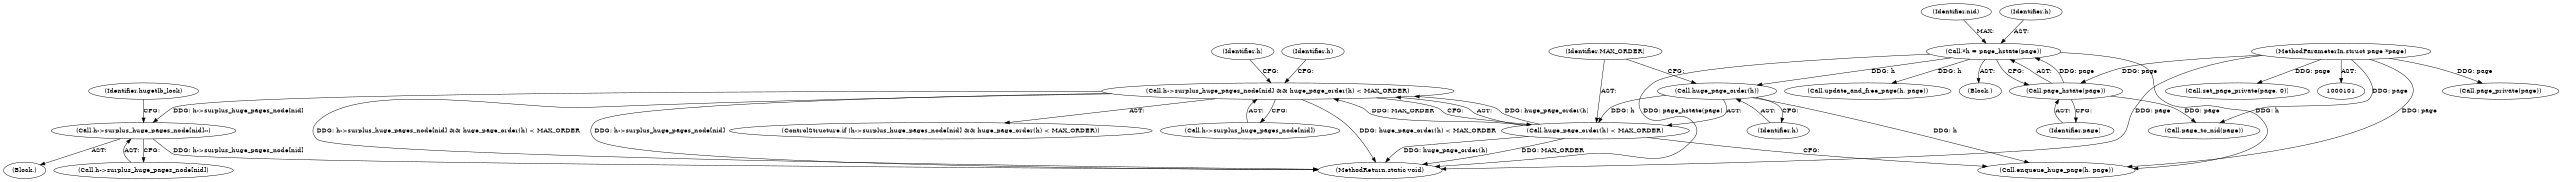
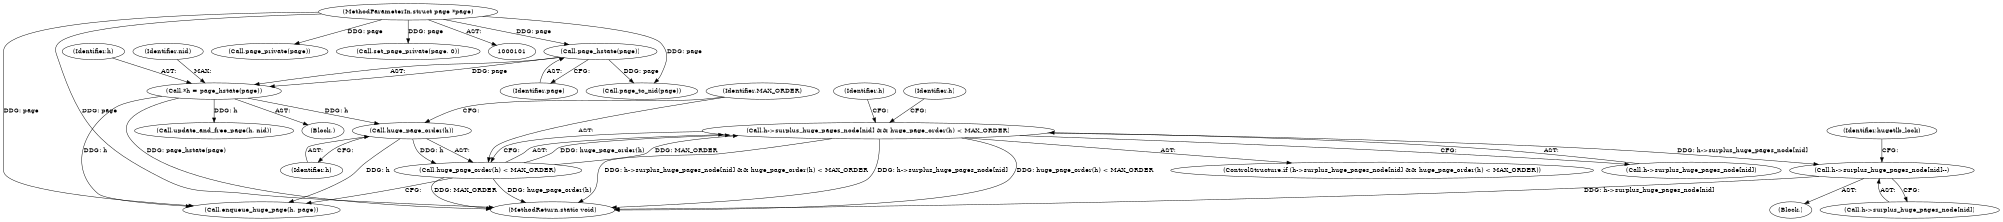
  digraph {
    n1 [label="(Call,h->surplus_huge_pages_node[nid]--)"]
    n2 [label="(Block,)"]
    n3 [label="(MethodReturn,static void)"]
    n4 [label="(Call,h->surplus_huge_pages_node[nid])"]
    n5 [label="(Call,h->surplus_huge_pages_node[nid] && huge_page_order(h) < MAX_ORDER)"]
    n6 [label="(Call,huge_page_order(h) < MAX_ORDER)"]
    n7 [label="(ControlStructure,if (h->surplus_huge_pages_node[nid] && huge_page_order(h) < MAX_ORDER))"]
    n8 [label="(Call,h->surplus_huge_pages_node[nid])"]
    n9 [label="(Call,enqueue_huge_page(h, page))"]
    n10 [label="(Identifier,MAX_ORDER)"]
    n11 [label="(Call,huge_page_order(h))"]
    n12 [label="(Identifier,h)"]
-   n13 [label="(Call,update_and_free_page(h, page))"]
+   n13 [label="(Call,update_and_free_page(h, nid))"]
    n14 [label="(Call,*h = page_hstate(page))"]
    n15 [label="(Call,page_hstate(page))"]
    n16 [label="(Block,)"]
    n17 [label="(Call,page_to_nid(page))"]
    n18 [label="(Identifier,page)"]
    n19 [label="(MethodParameterIn,struct page *page)"]
    n20 [label="(Call,page_private(page))"]
    n21 [label="(Call,set_page_private(page, 0))"]
    1000101
    n23 [label="(Identifier,hugetlb_lock)"]
    n24 [label="(Identifier,nid)"]
    n25 [label="(Identifier,h)"]
    n26 [label="(Identifier,h)"]
    n27 [label="(Identifier,h)"]
    n1 -> n2 [label="AST: "]
    n1 -> n3 [label="DDG: h->surplus_huge_pages_node[nid]"]
    n1 -> n4 [label="CFG: "]
    n4 -> n1 [label="AST: "]
    n5 -> n1 [label="DDG: h->surplus_huge_pages_node[nid]"]
    n5 -> n3 [label="DDG: h->surplus_huge_pages_node[nid] && huge_page_order(h) < MAX_ORDER"]
    n5 -> n3 [label="DDG: h->surplus_huge_pages_node[nid]"]
    n5 -> n3 [label="DDG: huge_page_order(h) < MAX_ORDER"]
    n5 -> n6 [label="CFG: "]
    n5 -> n7 [label="AST: "]
    n5 -> n8 [label="CFG: "]
    n6 -> n3 [label="DDG: MAX_ORDER"]
    n6 -> n3 [label="DDG: huge_page_order(h)"]
    n6 -> n5 [label="AST: "]
    n6 -> n5 [label="DDG: huge_page_order(h)"]
    n6 -> n5 [label="DDG: MAX_ORDER"]
    n6 -> n9 [label="CFG: "]
    n8 -> n5 [label="AST: "]
    n10 -> n6 [label="AST: "]
    n10 -> n11 [label="CFG: "]
    n11 -> n6 [label="AST: "]
    n11 -> n6 [label="DDG: h"]
    n11 -> n9 [label="DDG: h"]
    n11 -> n12 [label="CFG: "]
    n12 -> n11 [label="AST: "]
    n14 -> n3 [label="DDG: page_hstate(page)"]
    n14 -> n9 [label="DDG: h"]
    n14 -> n11 [label="DDG: h"]
    n14 -> n13 [label="DDG: h"]
-   n14 -> n15 [label="CFG: "]
    n14 -> n16 [label="AST: "]
    n15 -> n14 [label="AST: "]
    n15 -> n14 [label="DDG: page"]
    n15 -> n17 [label="DDG: page"]
    n15 -> n18 [label="CFG: "]
    n18 -> n15 [label="AST: "]
    n19 -> n3 [label="DDG: page"]
    n19 -> n9 [label="DDG: page"]
    n19 -> n15 [label="DDG: page"]
    n19 -> n17 [label="DDG: page"]
    n19 -> n20 [label="DDG: page"]
    n19 -> n21 [label="DDG: page"]
    n19 -> 1000101 [label="AST: "]
    n23 -> n1 [label="CFG: "]
    n24 -> n14 [label="MAX: "]
    n25 -> n5 [label="CFG: "]
    n26 -> n5 [label="CFG: "]
    n27 -> n14 [label="AST: "]
  }
